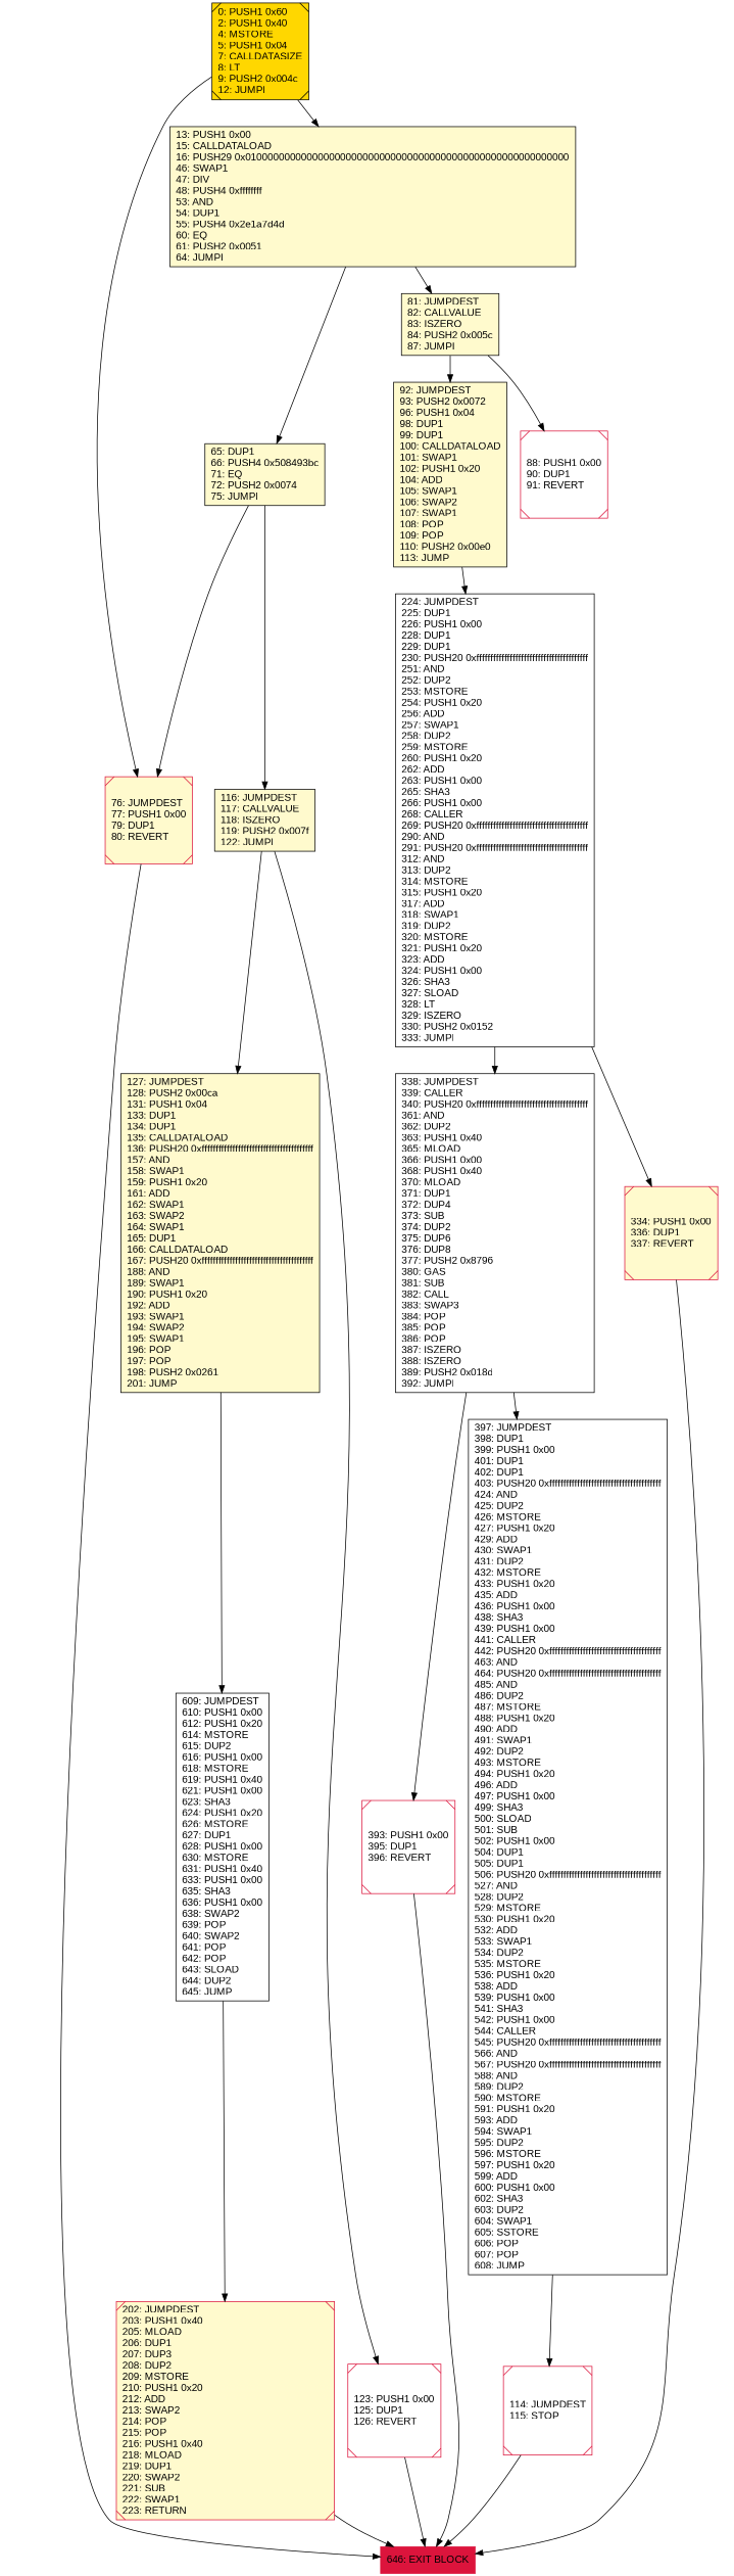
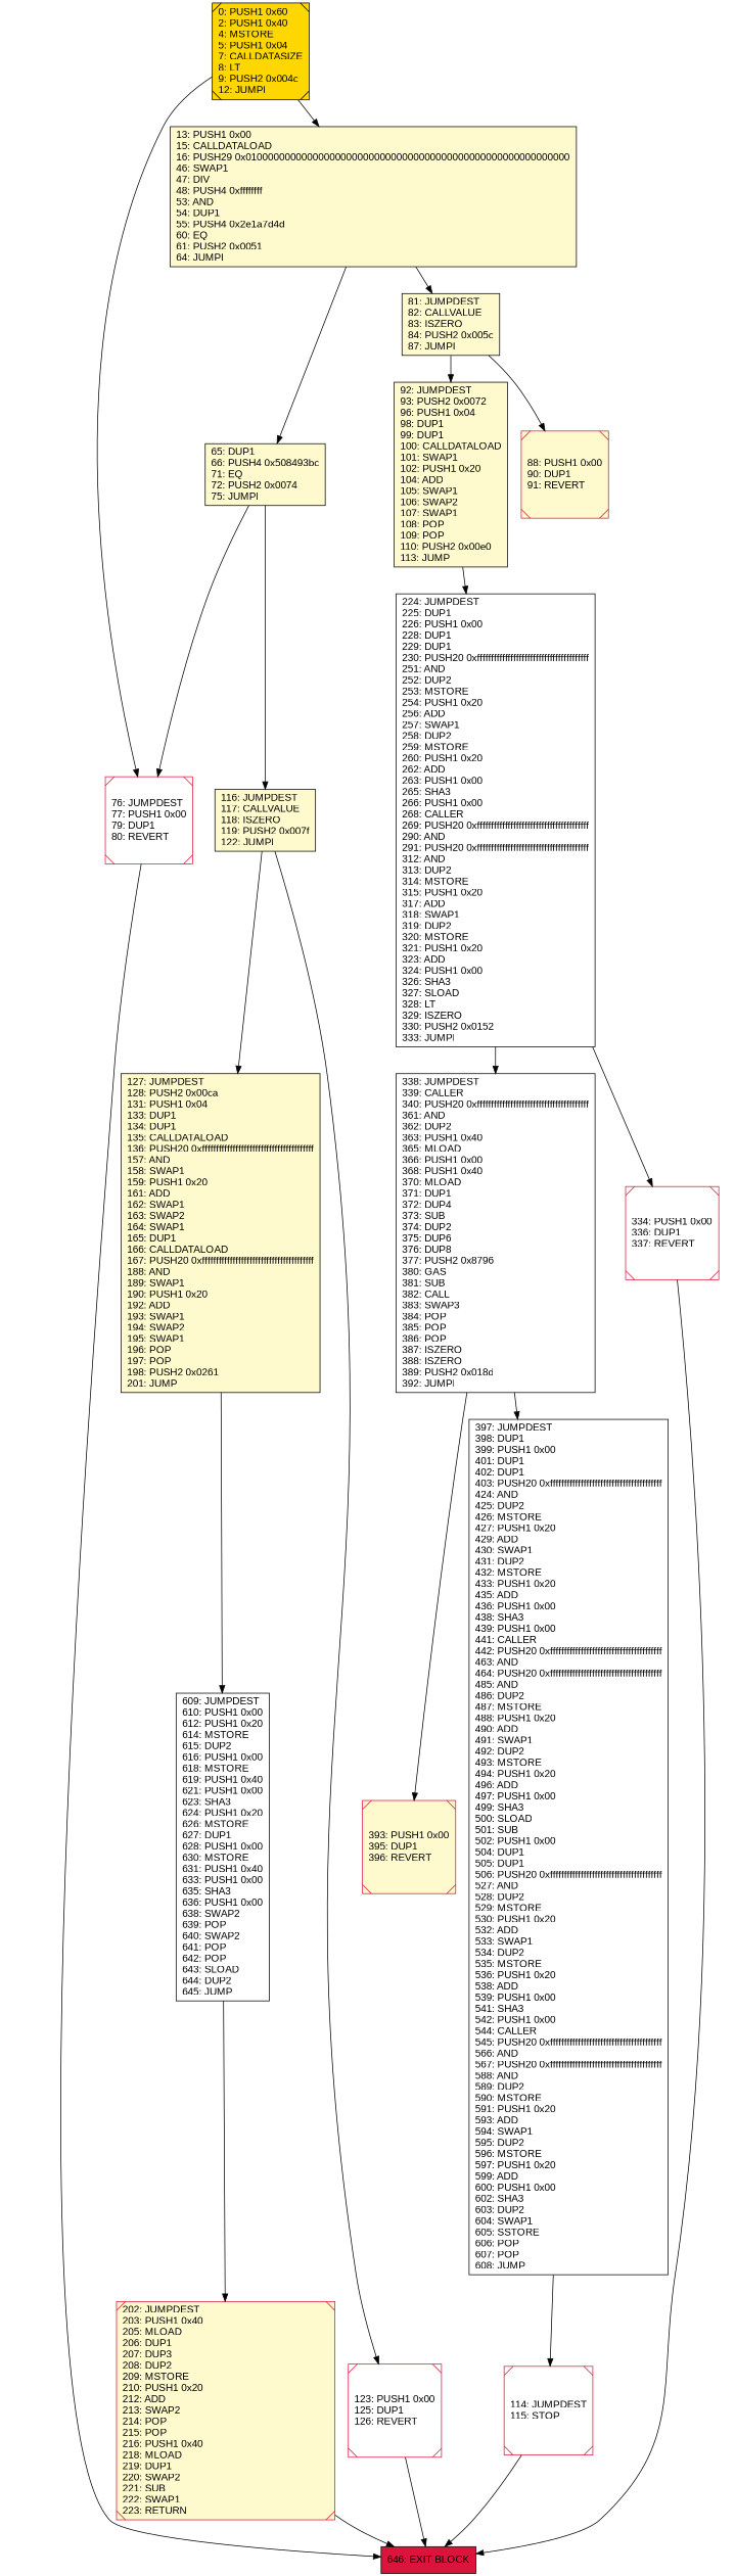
  digraph {
    rankdir=UD
    node [color=black fillcolor=lemonchiffon fontcolor=black fontname=arial shape=box style=filled]
    n1 [label="65: DUP1\l66: PUSH4 0x508493bc\l71: EQ\l72: PUSH2 0x0074\l75: JUMPI\l"]
-   n2 [color=crimson label="76: JUMPDEST\l77: PUSH1 0x00\l79: DUP1\l80: REVERT\l" shape=Msquare]
+   n2 [color=crimson fillcolor=white label="76: JUMPDEST\l77: PUSH1 0x00\l79: DUP1\l80: REVERT\l" shape=Msquare]
    n3 [label="116: JUMPDEST\l117: CALLVALUE\l118: ISZERO\l119: PUSH2 0x007f\l122: JUMPI\l"]
-   n4 [color=crimson fillcolor=crimson label="646: EXIT BLOCK\l"]
+   n4 [fillcolor=crimson label="646: EXIT BLOCK\l"]
    n5 [label="127: JUMPDEST\l128: PUSH2 0x00ca\l131: PUSH1 0x04\l133: DUP1\l134: DUP1\l135: CALLDATALOAD\l136: PUSH20 0xffffffffffffffffffffffffffffffffffffffff\l157: AND\l158: SWAP1\l159: PUSH1 0x20\l161: ADD\l162: SWAP1\l163: SWAP2\l164: SWAP1\l165: DUP1\l166: CALLDATALOAD\l167: PUSH20 0xffffffffffffffffffffffffffffffffffffffff\l188: AND\l189: SWAP1\l190: PUSH1 0x20\l192: ADD\l193: SWAP1\l194: SWAP2\l195: SWAP1\l196: POP\l197: POP\l198: PUSH2 0x0261\l201: JUMP\l"]
    n6 [color=crimson fillcolor=white label="123: PUSH1 0x00\l125: DUP1\l126: REVERT\l" shape=Msquare]
    n7 [fillcolor=white label="338: JUMPDEST\l339: CALLER\l340: PUSH20 0xffffffffffffffffffffffffffffffffffffffff\l361: AND\l362: DUP2\l363: PUSH1 0x40\l365: MLOAD\l366: PUSH1 0x00\l368: PUSH1 0x40\l370: MLOAD\l371: DUP1\l372: DUP4\l373: SUB\l374: DUP2\l375: DUP6\l376: DUP8\l377: PUSH2 0x8796\l380: GAS\l381: SUB\l382: CALL\l383: SWAP3\l384: POP\l385: POP\l386: POP\l387: ISZERO\l388: ISZERO\l389: PUSH2 0x018d\l392: JUMPI\l"]
-   n8 [color=crimson fillcolor=white label="393: PUSH1 0x00\l395: DUP1\l396: REVERT\l" shape=Msquare]
+   n8 [color=crimson label="393: PUSH1 0x00\l395: DUP1\l396: REVERT\l" shape=Msquare]
    n9 [fillcolor=white label="397: JUMPDEST\l398: DUP1\l399: PUSH1 0x00\l401: DUP1\l402: DUP1\l403: PUSH20 0xffffffffffffffffffffffffffffffffffffffff\l424: AND\l425: DUP2\l426: MSTORE\l427: PUSH1 0x20\l429: ADD\l430: SWAP1\l431: DUP2\l432: MSTORE\l433: PUSH1 0x20\l435: ADD\l436: PUSH1 0x00\l438: SHA3\l439: PUSH1 0x00\l441: CALLER\l442: PUSH20 0xffffffffffffffffffffffffffffffffffffffff\l463: AND\l464: PUSH20 0xffffffffffffffffffffffffffffffffffffffff\l485: AND\l486: DUP2\l487: MSTORE\l488: PUSH1 0x20\l490: ADD\l491: SWAP1\l492: DUP2\l493: MSTORE\l494: PUSH1 0x20\l496: ADD\l497: PUSH1 0x00\l499: SHA3\l500: SLOAD\l501: SUB\l502: PUSH1 0x00\l504: DUP1\l505: DUP1\l506: PUSH20 0xffffffffffffffffffffffffffffffffffffffff\l527: AND\l528: DUP2\l529: MSTORE\l530: PUSH1 0x20\l532: ADD\l533: SWAP1\l534: DUP2\l535: MSTORE\l536: PUSH1 0x20\l538: ADD\l539: PUSH1 0x00\l541: SHA3\l542: PUSH1 0x00\l544: CALLER\l545: PUSH20 0xffffffffffffffffffffffffffffffffffffffff\l566: AND\l567: PUSH20 0xffffffffffffffffffffffffffffffffffffffff\l588: AND\l589: DUP2\l590: MSTORE\l591: PUSH1 0x20\l593: ADD\l594: SWAP1\l595: DUP2\l596: MSTORE\l597: PUSH1 0x20\l599: ADD\l600: PUSH1 0x00\l602: SHA3\l603: DUP2\l604: SWAP1\l605: SSTORE\l606: POP\l607: POP\l608: JUMP\l"]
    n10 [color=crimson fillcolor=white label="114: JUMPDEST\l115: STOP\l" shape=Msquare]
    n11 [fillcolor=gold label="0: PUSH1 0x60\l2: PUSH1 0x40\l4: MSTORE\l5: PUSH1 0x04\l7: CALLDATASIZE\l8: LT\l9: PUSH2 0x004c\l12: JUMPI\l" shape=Msquare]
    n12 [label="13: PUSH1 0x00\l15: CALLDATALOAD\l16: PUSH29 0x0100000000000000000000000000000000000000000000000000000000\l46: SWAP1\l47: DIV\l48: PUSH4 0xffffffff\l53: AND\l54: DUP1\l55: PUSH4 0x2e1a7d4d\l60: EQ\l61: PUSH2 0x0051\l64: JUMPI\l"]
    n13 [label="81: JUMPDEST\l82: CALLVALUE\l83: ISZERO\l84: PUSH2 0x005c\l87: JUMPI\l"]
    n14 [fillcolor=white label="224: JUMPDEST\l225: DUP1\l226: PUSH1 0x00\l228: DUP1\l229: DUP1\l230: PUSH20 0xffffffffffffffffffffffffffffffffffffffff\l251: AND\l252: DUP2\l253: MSTORE\l254: PUSH1 0x20\l256: ADD\l257: SWAP1\l258: DUP2\l259: MSTORE\l260: PUSH1 0x20\l262: ADD\l263: PUSH1 0x00\l265: SHA3\l266: PUSH1 0x00\l268: CALLER\l269: PUSH20 0xffffffffffffffffffffffffffffffffffffffff\l290: AND\l291: PUSH20 0xffffffffffffffffffffffffffffffffffffffff\l312: AND\l313: DUP2\l314: MSTORE\l315: PUSH1 0x20\l317: ADD\l318: SWAP1\l319: DUP2\l320: MSTORE\l321: PUSH1 0x20\l323: ADD\l324: PUSH1 0x00\l326: SHA3\l327: SLOAD\l328: LT\l329: ISZERO\l330: PUSH2 0x0152\l333: JUMPI\l"]
-   n15 [color=crimson label="334: PUSH1 0x00\l336: DUP1\l337: REVERT\l" shape=Msquare]
+   n15 [color=crimson fillcolor=white label="334: PUSH1 0x00\l336: DUP1\l337: REVERT\l" shape=Msquare]
    n16 [fillcolor=white label="609: JUMPDEST\l610: PUSH1 0x00\l612: PUSH1 0x20\l614: MSTORE\l615: DUP2\l616: PUSH1 0x00\l618: MSTORE\l619: PUSH1 0x40\l621: PUSH1 0x00\l623: SHA3\l624: PUSH1 0x20\l626: MSTORE\l627: DUP1\l628: PUSH1 0x00\l630: MSTORE\l631: PUSH1 0x40\l633: PUSH1 0x00\l635: SHA3\l636: PUSH1 0x00\l638: SWAP2\l639: POP\l640: SWAP2\l641: POP\l642: POP\l643: SLOAD\l644: DUP2\l645: JUMP\l"]
    n17 [color=crimson label="202: JUMPDEST\l203: PUSH1 0x40\l205: MLOAD\l206: DUP1\l207: DUP3\l208: DUP2\l209: MSTORE\l210: PUSH1 0x20\l212: ADD\l213: SWAP2\l214: POP\l215: POP\l216: PUSH1 0x40\l218: MLOAD\l219: DUP1\l220: SWAP2\l221: SUB\l222: SWAP1\l223: RETURN\l" shape=Msquare]
    n18 [label="92: JUMPDEST\l93: PUSH2 0x0072\l96: PUSH1 0x04\l98: DUP1\l99: DUP1\l100: CALLDATALOAD\l101: SWAP1\l102: PUSH1 0x20\l104: ADD\l105: SWAP1\l106: SWAP2\l107: SWAP1\l108: POP\l109: POP\l110: PUSH2 0x00e0\l113: JUMP\l"]
-   n19 [color=crimson fillcolor=white label="88: PUSH1 0x00\l90: DUP1\l91: REVERT\l" shape=Msquare]
+   n19 [color=crimson label="88: PUSH1 0x00\l90: DUP1\l91: REVERT\l" shape=Msquare]
    n1 -> n2
    n1 -> n3
    n2 -> n4
    n3 -> n5
    n3 -> n6
    n5 -> n16
    n6 -> n4
    n7 -> n8
    n7 -> n9
-   n8 -> n4
    n9 -> n10
    n10 -> n4
    n11 -> n2
    n11 -> n12
    n12 -> n1
    n12 -> n13
    n13 -> n18
    n13 -> n19
    n14 -> n7
    n14 -> n15
    n15 -> n4
    n16 -> n17
    n17 -> n4
    n18 -> n14
  }
